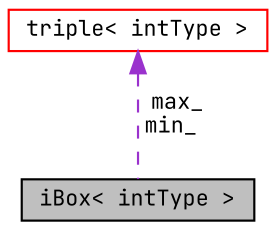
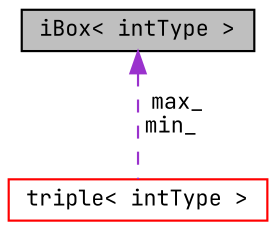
  digraph {
    fontname="JetBrains Mono"
    node [fontname="JetBrains Mono" fontsize=10 shape=record style=filled]
    n1 [color=black fillcolor=grey75 fontcolor=black height=0.2 label="iBox\< intType \>" width=0.4]
    n2 [color=red fillcolor=white height=0.2 label="triple\< intType \>" width=0.4]
-   n2 -> n1 [color=darkorchid3 dir=back fontname="JetBrains Mono" fontsize=10 label=" max_\nmin_" labelfontname=Helvetica labelfontsize=10 style=dashed]
+   n1 -> n2 [color=darkorchid3 dir=back fontname="JetBrains Mono" fontsize=10 label=" max_\nmin_" labelfontname=Helvetica labelfontsize=10 style=dashed]
  }
